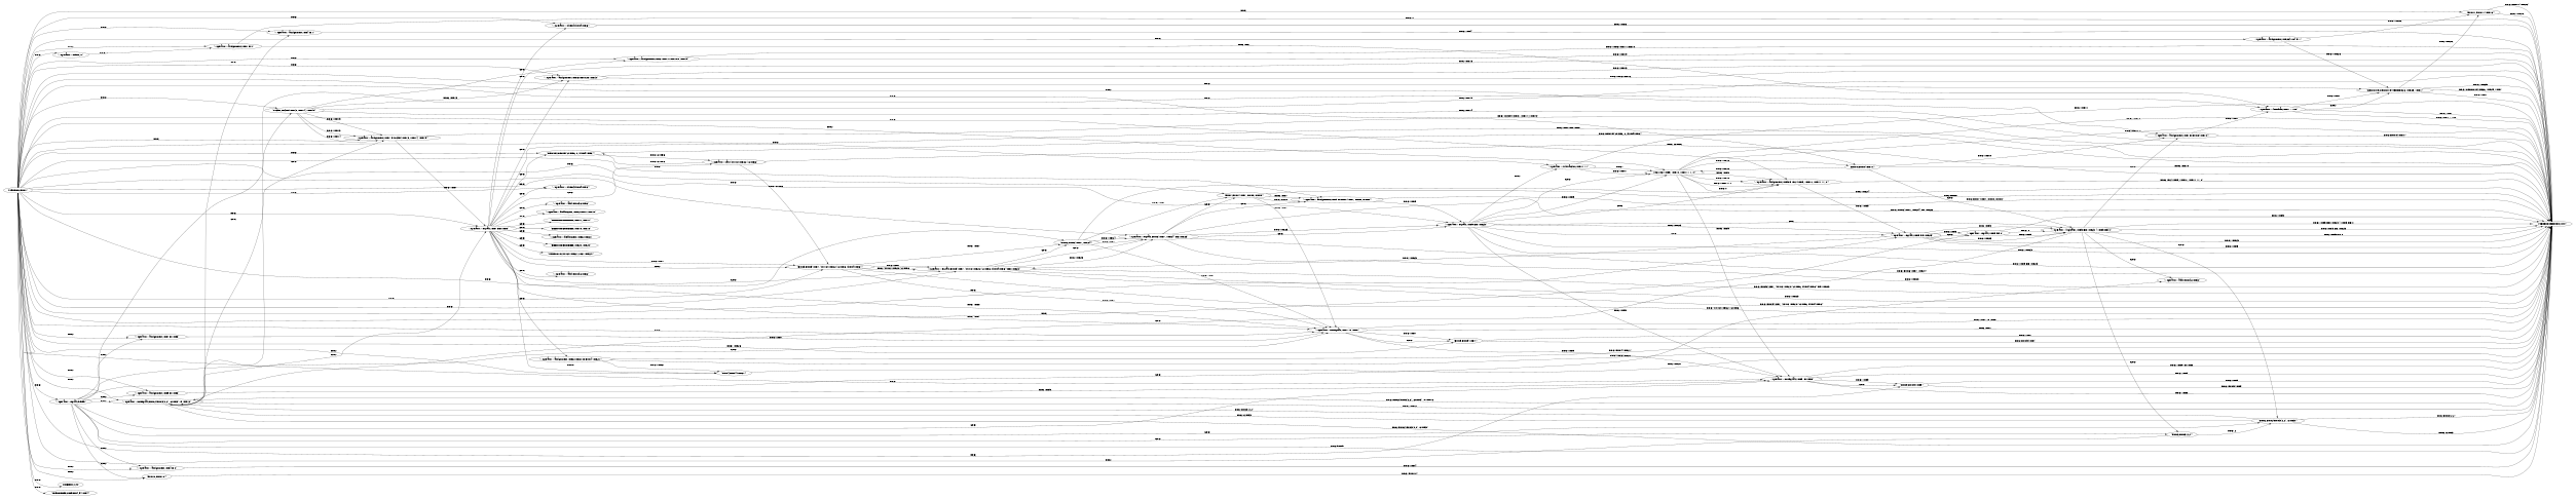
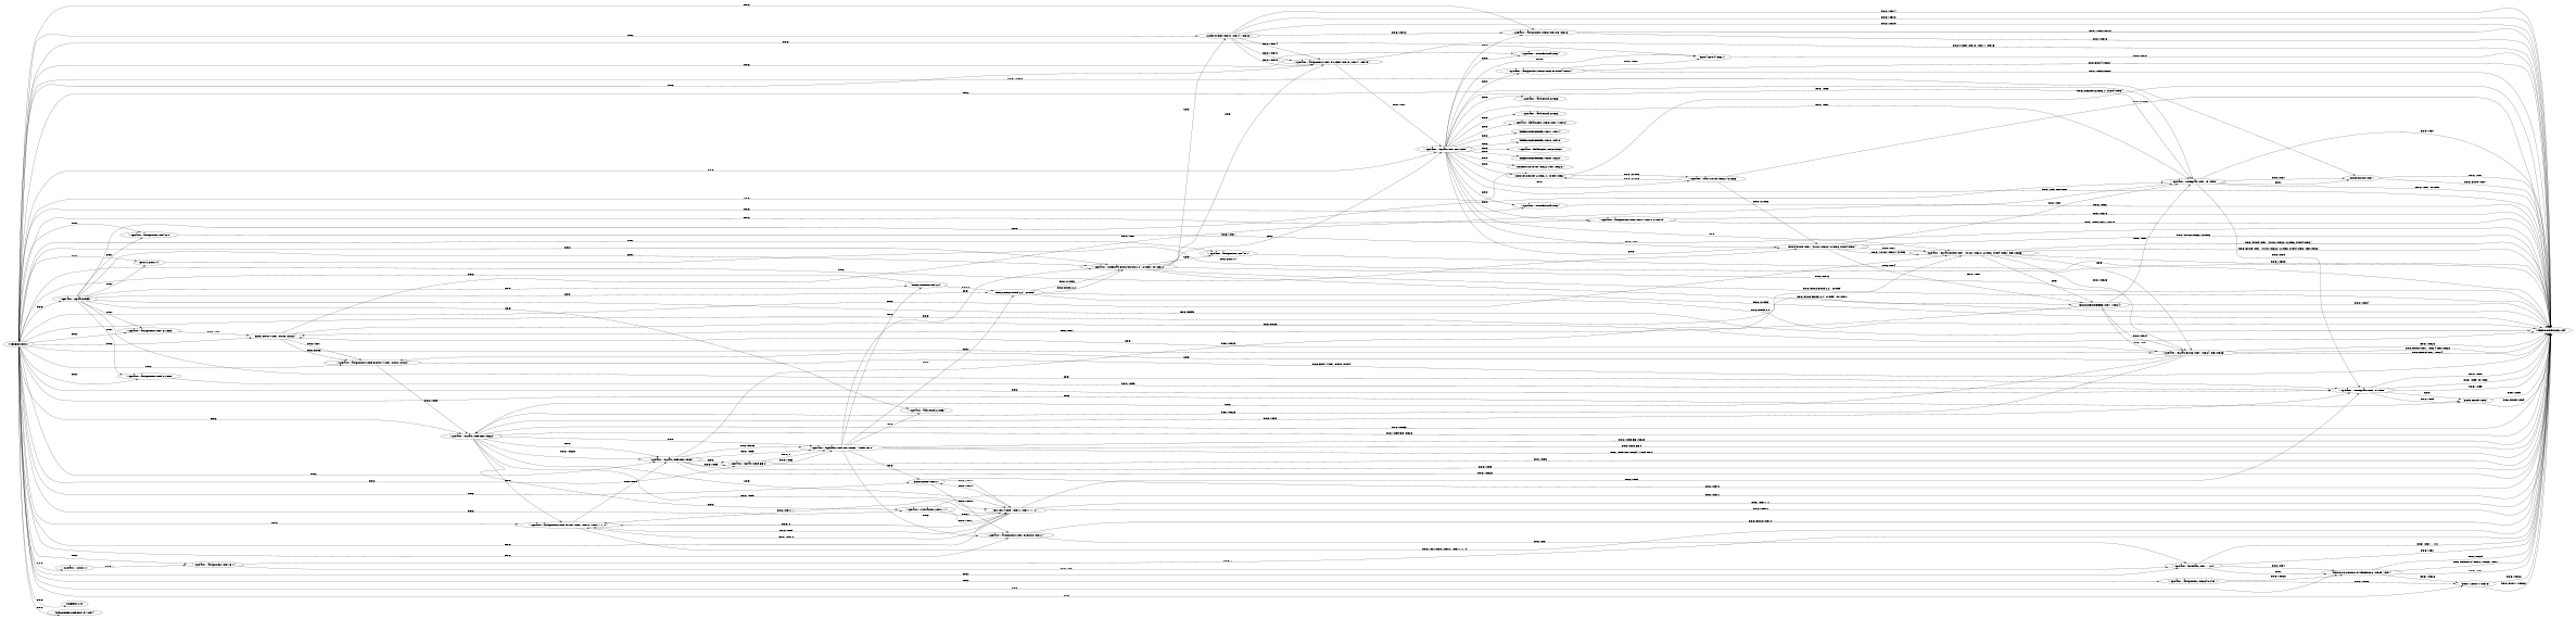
  digraph {
    rankdir=LR
    n1 [label="(METHOD,FUN1)"]
    n2 [label="(<operator>.assignment,VAR1 = -1)"]
    n3 [label="(<operator>.minus,-1)"]
    n4 [label="(<operator>.equals,5==5)"]
    n5 [label="(<operator>.assignment,VAR4 = 0)"]
    n6 [label="(<operator>.assignment,VAR7 = VAR8)"]
    n7 [label="(<operator>.assignment,VAR9 = VAR8)"]
    n8 [label="(<operator>.notEquals,FUN2(FUN3(2,2), &VAR3) != VAR12)"]
    n9 [label="(<operator>.assignment,VAR4 = 1)"]
    n10 [label="(<operator>.assignment,VAR7 = socket(VAR13, VAR14, VAR15))"]
    n11 [label="(socket,socket(VAR13, VAR14, VAR15))"]
    n12 [label="(<operator>.equals,VAR7 == VAR8)"]
    n13 [label="(memset,memset(&VAR6, 0, sizeof(VAR6)))"]
    n14 [label="(<operator>.sizeOf,sizeof(VAR6))"]
    n15 [label="(<operator>.assignment,VAR6.VAR16 = VAR13)"]
    n16 [label="(<operator>.assignment,VAR6.VAR17.VAR18 = VAR19)"]
    n17 [label="(FUN4,FUN4(VAR21))"]
    n18 [label="(<operator>.equals,FUN5(VAR7, (struct VAR22*)&VAR6, sizeof(VAR6)) == VAR23)"]
    n19 [label="(FUN5,FUN5(VAR7, (struct VAR22*)&VAR6, sizeof(VAR6)))"]
    n20 [label="(<operator>.sizeOf,sizeof(VAR6))"]
    n21 [label="(<operator>.equals,FUN6(VAR7, VAR24) == VAR23)"]
-   n22 [label="(FUN6,FUN6(VAR7, VAR24))"]
+   n22 [label="(FUN6,IDENTIFIER6(VAR7, VAR24))"]
    n23 [label="(<operator>.assignment,VAR9 = FUN7(VAR7, NULL, NULL))"]
    n24 [label="(FUN7,FUN7(VAR7, NULL, NULL))"]
    n25 [label="(<operator>.equals,VAR9 == VAR23)"]
    n26 [label="(<operator>.assignment,VAR5 = recv(VAR9, VAR10, VAR11 - 1, 0))"]
    n27 [label="(recv,recv(VAR9, VAR10, VAR11 - 1, 0))"]
    n28 [label="(<operator>.subtraction,VAR11 - 1)"]
    n29 [label="(<operator>.equals,VAR5 == VAR23)"]
    n30 [label="(<operator>.equals,VAR5 == 0)"]
    n31 [label="(<operator>.assignment,VAR1 = FUN8(VAR10))"]
    n32 [label="(FUN8,FUN8(VAR10))"]
    n33 [label="(LITERAL,0,do)"]
    n34 [label="(<operator>.notEquals,VAR7 != VAR8)"]
    n35 [label="(FUN9,FUN9(VAR7))"]
    n36 [label="(<operator>.notEquals,VAR9 != VAR8)"]
    n37 [label="(FUN9,FUN9(VAR9))"]
    n38 [label="(IDENTIFIER,LITERAL4,if (VAR4))"]
    n39 [label="(FUN10,FUN10())"]
    n40 [label="(<operator>.assignment,VAR26[100] = \"\")"]
    n41 [label="(<operator>.lessThan,VAR1 < 100)"]
    n42 [label="(memmove,memmove(METHOD26, VAR25, VAR1))"]
    n43 [label="(FUN11,FUN11(VAR76))"]
    n44 [label="(METHOD_RETURN,void)"]
-   n45 [label="(FUN3,FUN3(2,2))"]
+   n45 [label="(FUN3,UNKNOWN3(2,2))"]
    n46 [label="(FUN2,FUN2(FUN3(2,2), &VAR3))"]
    n47 [label="(<operator>.addressOf,&VAR3)"]
    n48 [label="(<operator>.assignment,VAR6.VAR20 = FUN4(VAR21))"]
    n49 [label="(<operator>.cast,(struct VAR22*)&VAR6)"]
    n50 [label="(<operator>.addressOf,&VAR6)"]
    n51 [label="(<operator>.fieldAccess,VAR6.VAR17.VAR18)"]
    n52 [label="(FIELD_IDENTIFIER,VAR17,VAR17)"]
    n53 [label="(FIELD_IDENTIFIER,VAR18,VAR18)"]
    n54 [label="(<operator>.fieldAccess,VAR6.VAR20)"]
    n55 [label="(FIELD_IDENTIFIER,VAR20,VAR20)"]
    n56 [label="(UNKNOWN,struct VAR22*,recv VAR22*)"]
    n57 [label="(<operator>.addressOf,&VAR6)"]
    n58 [label="(<operator>.logicalOr,VAR5 == VAR23 || VAR5 == 0)"]
    n1 -> n2 [label="DDG: "]
    n1 -> n3 [label="DDG: "]
    n1 -> n4 [label="DDG: "]
    n1 -> n5 [label="DDG: "]
    n1 -> n6 [label="DDG: "]
    n1 -> n7 [label="DDG: "]
    n1 -> n8 [label="DDG: "]
    n1 -> n9 [label="DDG: "]
    n1 -> n10 [label="DDG: "]
    n1 -> n11 [label="DDG: "]
    n1 -> n12 [label="DDG: "]
    n1 -> n13 [label="DDG: "]
    n1 -> n14 [label="DDG: "]
    n1 -> n15 [label="DDG: "]
    n1 -> n16 [label="DDG: "]
    n1 -> n17 [label="DDG: "]
    n1 -> n18 [label="DDG: "]
    n1 -> n19 [label="DDG: "]
    n1 -> n20 [label="DDG: "]
    n1 -> n21 [label="DDG: "]
    n1 -> n22 [label="DDG: "]
    n1 -> n23 [label="DDG: "]
    n1 -> n24 [label="DDG: "]
    n1 -> n25 [label="DDG: "]
    n1 -> n26 [label="DDG: "]
    n1 -> n27 [label="DDG: "]
    n1 -> n28 [label="DDG: "]
    n1 -> n29 [label="DDG: "]
    n1 -> n30 [label="DDG: "]
    n1 -> n31 [label="DDG: "]
    n1 -> n32 [label="DDG: "]
    n1 -> n33 [label="DDG: "]
    n1 -> n34 [label="DDG: "]
    n1 -> n35 [label="DDG: VAR26"]
    n1 -> n36 [label="DDG: "]
    n1 -> n37 [label="DDG: "]
    n1 -> n38 [label="DDG: "]
    n1 -> n39 [label="DDG: "]
    n1 -> n40 [label="DDG: "]
-   n4 -> n41 [label="DDG: "]
+   n1 -> n41 [label="DDG: "]
    n1 -> n42 [label="DDG: "]
    n1 -> n43 [label="DDG: "]
    n2 -> n41 [label="DDG: VAR1"]
    n2 -> n44 [label="DDG: -1"]
    n3 -> n2 [label="DDG: 1"]
    n4 -> n5 [label="CDG: "]
    n4 -> n6 [label="CDG: "]
    n4 -> n7 [label="CDG: "]
    n4 -> n8 [label="CDG: "]
    n4 -> n34 [label="CDG: "]
    n4 -> n36 [label="CDG: "]
    n4 -> n39 [label="CDG: "]
    n4 -> n44 [label="DDG: 5==5"]
    n4 -> n45 [label="CDG: "]
    n4 -> n46 [label="CDG: "]
    n4 -> n47 [label="CDG: "]
    n5 -> n44 [label="DDG: VAR4"]
-   n6 -> n34 [label="DDG: VAR7"]
+   n6 -> n24 [label="DDG: VAR7"]
    n7 -> n36 [label="DDG: VAR9"]
    n8 -> n9 [label="CDG: "]
    n8 -> n10 [label="CDG: "]
    n8 -> n11 [label="CDG: "]
    n8 -> n12 [label="CDG: "]
    n8 -> n44 [label="DDG: FUN2(FUN3(2,2), &VAR3)"]
    n8 -> n44 [label="DDG: FUN2(FUN3(2,2), &VAR3) != VAR12"]
    n8 -> n44 [label="DDG: VAR12"]
    n9 -> n44 [label="DDG: VAR4"]
    n10 -> n12 [label="DDG: VAR7"]
    n10 -> n44 [label="DDG: socket(VAR13, VAR14, VAR15)"]
    n11 -> n10 [label="DDG: VAR13"]
    n11 -> n10 [label="DDG: VAR14"]
    n11 -> n10 [label="DDG: VAR15"]
    n11 -> n15 [label="DDG: VAR13"]
    n11 -> n44 [label="DDG: VAR14"]
    n11 -> n44 [label="DDG: VAR13"]
    n11 -> n44 [label="DDG: VAR15"]
    n12 -> n13 [label="CDG: "]
    n12 -> n14 [label="CDG: "]
    n12 -> n15 [label="CDG: "]
    n12 -> n16 [label="CDG: "]
    n12 -> n17 [label="NULL: "]
    n12 -> n18 [label="CDG: "]
    n12 -> n19 [label="DDG: VAR7"]
    n12 -> n19 [label="CDG: "]
    n12 -> n20 [label="CDG: "]
    n12 -> n34 [label="DDG: VAR7"]
    n12 -> n34 [label="DDG: VAR8"]
    n12 -> n44 [label="DDG: VAR7 == VAR8"]
    n12 -> n48 [label="CDG: "]
    n12 -> n49 [label="CDG: "]
    n12 -> n50 [label="CDG: "]
    n12 -> n51 [label="CDG: "]
    n12 -> n52 [label="CDG: "]
    n12 -> n53 [label="CDG: "]
    n12 -> n54 [label="CDG: "]
    n12 -> n55 [label="CDG: "]
    n12 -> n56 [label="CDG: "]
    n12 -> n57 [label="CDG: "]
    n13 -> n44 [label="DDG: memset(&VAR6, 0, sizeof(VAR6))"]
    n13 -> n49 [label="DDG: &VAR6"]
    n15 -> n44 [label="DDG: VAR6.VAR16"]
    n15 -> n44 [label="DDG: VAR13"]
    n16 -> n44 [label="DDG: VAR6.VAR17.VAR18"]
    n16 -> n44 [label="DDG: VAR19"]
    n17 -> n44 [label="DDG: VAR21"]
    n18 -> n21 [label="DDG: VAR23"]
    n18 -> n21 [label="CDG: "]
    n18 -> n22 [label="CDG: "]
    n18 -> n44 [label="DDG: FUN5(VAR7, (struct VAR22*)&VAR6, sizeof(VAR6)) == VAR23"]
    n18 -> n44 [label="DDG: VAR23"]
    n18 -> n44 [label="DDG: FUN5(VAR7, (struct VAR22*)&VAR6, sizeof(VAR6))"]
    n19 -> n18 [label="DDG: VAR7"]
    n19 -> n18 [label="DDG: (struct VAR22*)&VAR6"]
    n19 -> n22 [label="DDG: VAR7"]
    n19 -> n34 [label="DDG: VAR7"]
    n19 -> n44 [label="DDG: (struct VAR22*)&VAR6"]
    n20 -> n44 [label="DDG: VAR6"]
    n21 -> n23 [label="CDG: "]
    n21 -> n24 [label="CDG: "]
    n21 -> n25 [label="DDG: VAR23"]
    n21 -> n25 [label="CDG: "]
    n21 -> n44 [label="DDG: VAR23"]
    n21 -> n44 [label="DDG: FUN6(VAR7, VAR24) == VAR23"]
    n21 -> n44 [label="DDG: FUN6(VAR7, VAR24)"]
    n22 -> n21 [label="DDG: VAR7"]
    n22 -> n21 [label="DDG: VAR24"]
    n22 -> n24 [label="DDG: VAR7"]
    n22 -> n34 [label="DDG: VAR7"]
    n22 -> n44 [label="DDG: VAR24"]
    n23 -> n25 [label="DDG: VAR9"]
    n23 -> n44 [label="DDG: FUN7(VAR7, NULL, NULL)"]
    n24 -> n23 [label="DDG: VAR7"]
    n24 -> n23 [label="DDG: NULL"]
    n24 -> n34 [label="DDG: VAR7"]
    n24 -> n44 [label="DDG: NULL"]
    n25 -> n26 [label="CDG: "]
    n25 -> n27 [label="DDG: VAR9"]
    n25 -> n27 [label="CDG: "]
    n25 -> n28 [label="CDG: "]
    n25 -> n29 [label="DDG: VAR23"]
    n25 -> n29 [label="CDG: "]
    n25 -> n36 [label="DDG: VAR9"]
    n25 -> n44 [label="DDG: VAR23"]
    n25 -> n44 [label="DDG: VAR9 == VAR23"]
    n25 -> n58 [label="CDG: "]
    n26 -> n29 [label="DDG: VAR5"]
    n26 -> n44 [label="DDG: recv(VAR9, VAR10, VAR11 - 1, 0)"]
    n27 -> n26 [label="DDG: VAR9"]
    n27 -> n26 [label="DDG: VAR10"]
    n27 -> n26 [label="DDG: VAR11 - 1"]
    n27 -> n26 [label="DDG: 0"]
    n27 -> n32 [label="DDG: VAR10"]
    n27 -> n36 [label="DDG: VAR9"]
    n27 -> n44 [label="DDG: VAR11 - 1"]
    n27 -> n44 [label="DDG: VAR10"]
    n28 -> n27 [label="DDG: VAR11"]
    n28 -> n27 [label="DDG: 1"]
    n28 -> n44 [label="DDG: VAR11"]
    n29 -> n18 [label="DDG: VAR23"]
    n29 -> n30 [label="DDG: VAR5"]
    n29 -> n30 [label="CDG: "]
    n29 -> n44 [label="DDG: VAR23"]
    n29 -> n44 [label="DDG: VAR5"]
    n29 -> n58 [label="DDG: VAR5"]
    n29 -> n58 [label="DDG: VAR23"]
    n30 -> n44 [label="DDG: VAR5"]
    n30 -> n58 [label="DDG: VAR5"]
    n30 -> n58 [label="DDG: 0"]
    n31 -> n41 [label="DDG: VAR1"]
    n31 -> n44 [label="DDG: FUN8(VAR10)"]
    n32 -> n27 [label="DDG: VAR10"]
    n32 -> n31 [label="DDG: VAR10"]
    n32 -> n44 [label="DDG: VAR10"]
    n34 -> n35 [label="DDG: VAR7"]
    n34 -> n35 [label="CDG: "]
    n34 -> n36 [label="DDG: VAR9"]
    n34 -> n44 [label="DDG: VAR7 != VAR8"]
    n34 -> n44 [label="DDG: VAR7"]
    n35 -> n44 [label="DDG: VAR7"]
    n35 -> n44 [label="DDG: FUN9(VAR7)"]
    n36 -> n37 [label="DDG: VAR9"]
    n36 -> n37 [label="CDG: "]
    n36 -> n44 [label="DDG: VAR8"]
    n36 -> n44 [label="DDG: VAR9 != VAR8"]
    n36 -> n44 [label="DDG: VAR9"]
    n37 -> n44 [label="DDG: VAR9"]
    n37 -> n44 [label="DDG: FUN9(VAR9)"]
    n39 -> n44 [label="DDG: FUN10()"]
    n40 -> n42 [label="DDG: VAR26"]
    n40 -> n43 [label="DDG: VAR26"]
    n41 -> n42 [label="DDG: VAR1"]
    n41 -> n42 [label="CDG: "]
    n41 -> n44 [label="DDG: VAR1 < 100"]
    n41 -> n44 [label="DDG: VAR1"]
    n42 -> n43 [label="DDG: VAR26"]
    n42 -> n44 [label="DDG: VAR25"]
    n42 -> n44 [label="DDG: memmove(VAR26, VAR25, VAR1)"]
    n42 -> n44 [label="DDG: VAR1"]
    n43 -> n44 [label="DDG: VAR26"]
    n43 -> n44 [label="DDG: FUN11(VAR26)"]
    n45 -> n1 [label="DDG: "]
    n45 -> n46 [label="DDG: 2"]
    n46 -> n8 [label="DDG: FUN3(2,2)"]
    n46 -> n8 [label="DDG: &VAR3"]
    n46 -> n44 [label="DDG: FUN3(2,2)"]
    n46 -> n44 [label="DDG: &VAR3"]
    n48 -> n17 [label="DDG: VAR21"]
    n48 -> n44 [label="DDG: FUN4(VAR21)"]
    n48 -> n44 [label="DDG: VAR6.VAR20"]
    n49 -> n13 [label="DDG: &VAR6"]
    n49 -> n19 [label="DDG: &VAR6"]
    n49 -> n44 [label="DDG: &VAR6"]
    n58 -> n8 [label="CDG: "]
    n58 -> n31 [label="CDG: "]
-   n32 -> n58 [label="CDG: "]
+   n58 -> n32 [label="CDG: "]
    n58 -> n44 [label="DDG: VAR5 == VAR23"]
    n58 -> n44 [label="DDG: VAR5 == 0"]
    n58 -> n44 [label="DDG: VAR5 == VAR23 || VAR5 == 0"]
    n58 -> n45 [label="CDG: "]
    n58 -> n46 [label="CDG: "]
    n58 -> n47 [label="CDG: "]
  }
